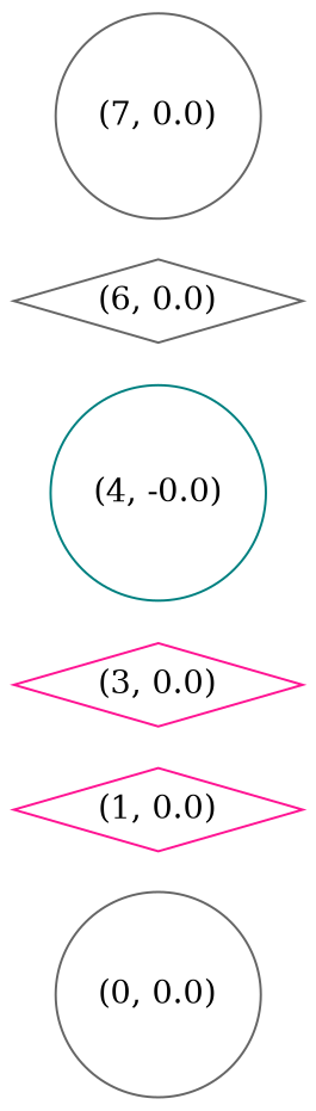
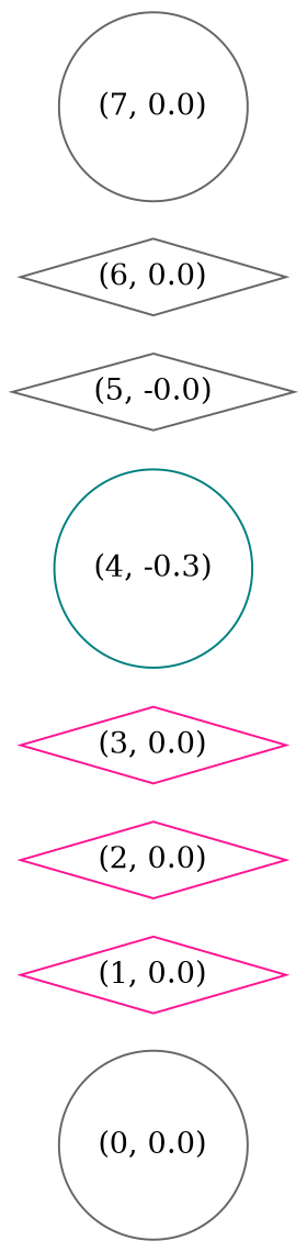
  digraph {
    rankdir=LR
    fontname="DejaVu Serif"
    node [color=gray40 shape=diamond fontname="DejaVu Serif"]
    n1 [label="(0, 0.0)" shape=circle]
    n2 [label="(1, 0.0)" color=deeppink]
+   n3 [label="(2, 0.0)" color=deeppink]
    n4 [label="(3, 0.0)" color=deeppink]
-   n5 [label="(4, -0.0)" color=teal shape=circle]
+   n5 [label="(4, -0.3)" color=teal shape=circle]
+   n6 [label="(5, -0.0)"]
    n7 [label="(6, 0.0)"]
    n8 [label="(7, 0.0)" shape=circle]
  }
